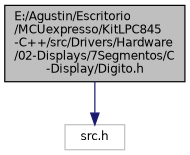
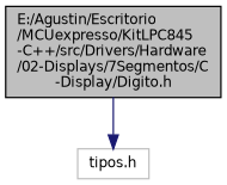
  digraph {
    node [fontname=Helvetica fontsize=10 shape=record style=filled]
    n1 [color=black fillcolor=grey75 fontcolor=black height=0.2 label="E:/Agustin/Escritorio\l/MCUexpresso/KitLPC845\l-C++/src/Drivers/Hardware\l/02-Displays/7Segmentos/C\l-Display/Digito.h" width=0.4]
-   n2 [color=grey75 fillcolor=white height=0.2 label="src.h" width=0.4]
+   n2 [color=grey75 fillcolor=white height=0.2 label="tipos.h" width=0.4]
    n1 -> n2 [color=midnightblue fontname=Helvetica fontsize=10 labelfontname=Helvetica labelfontsize=10 style=solid]
  }
